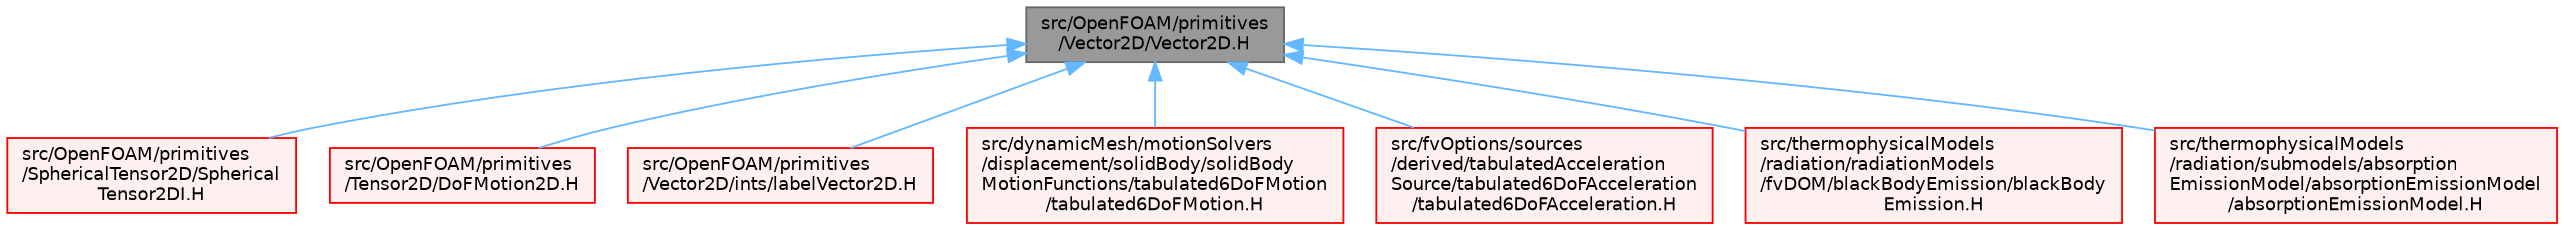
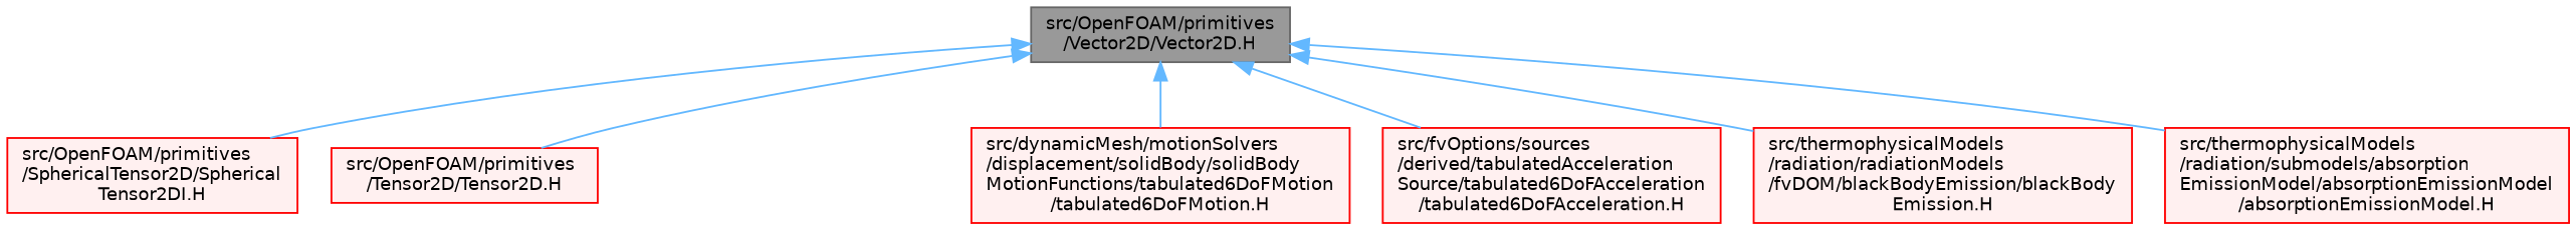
  digraph {
    node [color=red fillcolor="#FFF0F0" fontname=Helvetica fontsize=10 shape=box style=filled]
    edge [color=steelblue1 dir=back fontname=Helvetica fontsize=10 labelfontname=Helvetica labelfontsize=10 style=solid]
    n1 [color=gray40 fillcolor=grey60 fontcolor=black height=0.2 label="src/OpenFOAM/primitives\l/Vector2D/Vector2D.H" width=0.4]
    n2 [height=0.2 label="src/OpenFOAM/primitives\l/SphericalTensor2D/Spherical\lTensor2DI.H" width=0.4]
-   n3 [height=0.2 label="src/OpenFOAM/primitives\l/Tensor2D/DoFMotion2D.H" width=0.4]
-   n4 [height=0.2 label="src/OpenFOAM/primitives\l/Vector2D/ints/labelVector2D.H" width=0.4]
+   n3 [height=0.2 label="src/OpenFOAM/primitives\l/Tensor2D/Tensor2D.H" width=0.4]
    n5 [height=0.2 label="src/dynamicMesh/motionSolvers\l/displacement/solidBody/solidBody\lMotionFunctions/tabulated6DoFMotion\l/tabulated6DoFMotion.H" width=0.4]
    n6 [height=0.2 label="src/fvOptions/sources\l/derived/tabulatedAcceleration\lSource/tabulated6DoFAcceleration\l/tabulated6DoFAcceleration.H" width=0.4]
    n7 [height=0.2 label="src/thermophysicalModels\l/radiation/radiationModels\l/fvDOM/blackBodyEmission/blackBody\lEmission.H" width=0.4]
    n8 [height=0.2 label="src/thermophysicalModels\l/radiation/submodels/absorption\lEmissionModel/absorptionEmissionModel\l/absorptionEmissionModel.H" width=0.4]
    n1 -> n2
    n1 -> n3
-   n1 -> n4
    n1 -> n5
    n1 -> n6
    n1 -> n7
    n1 -> n8
  }
